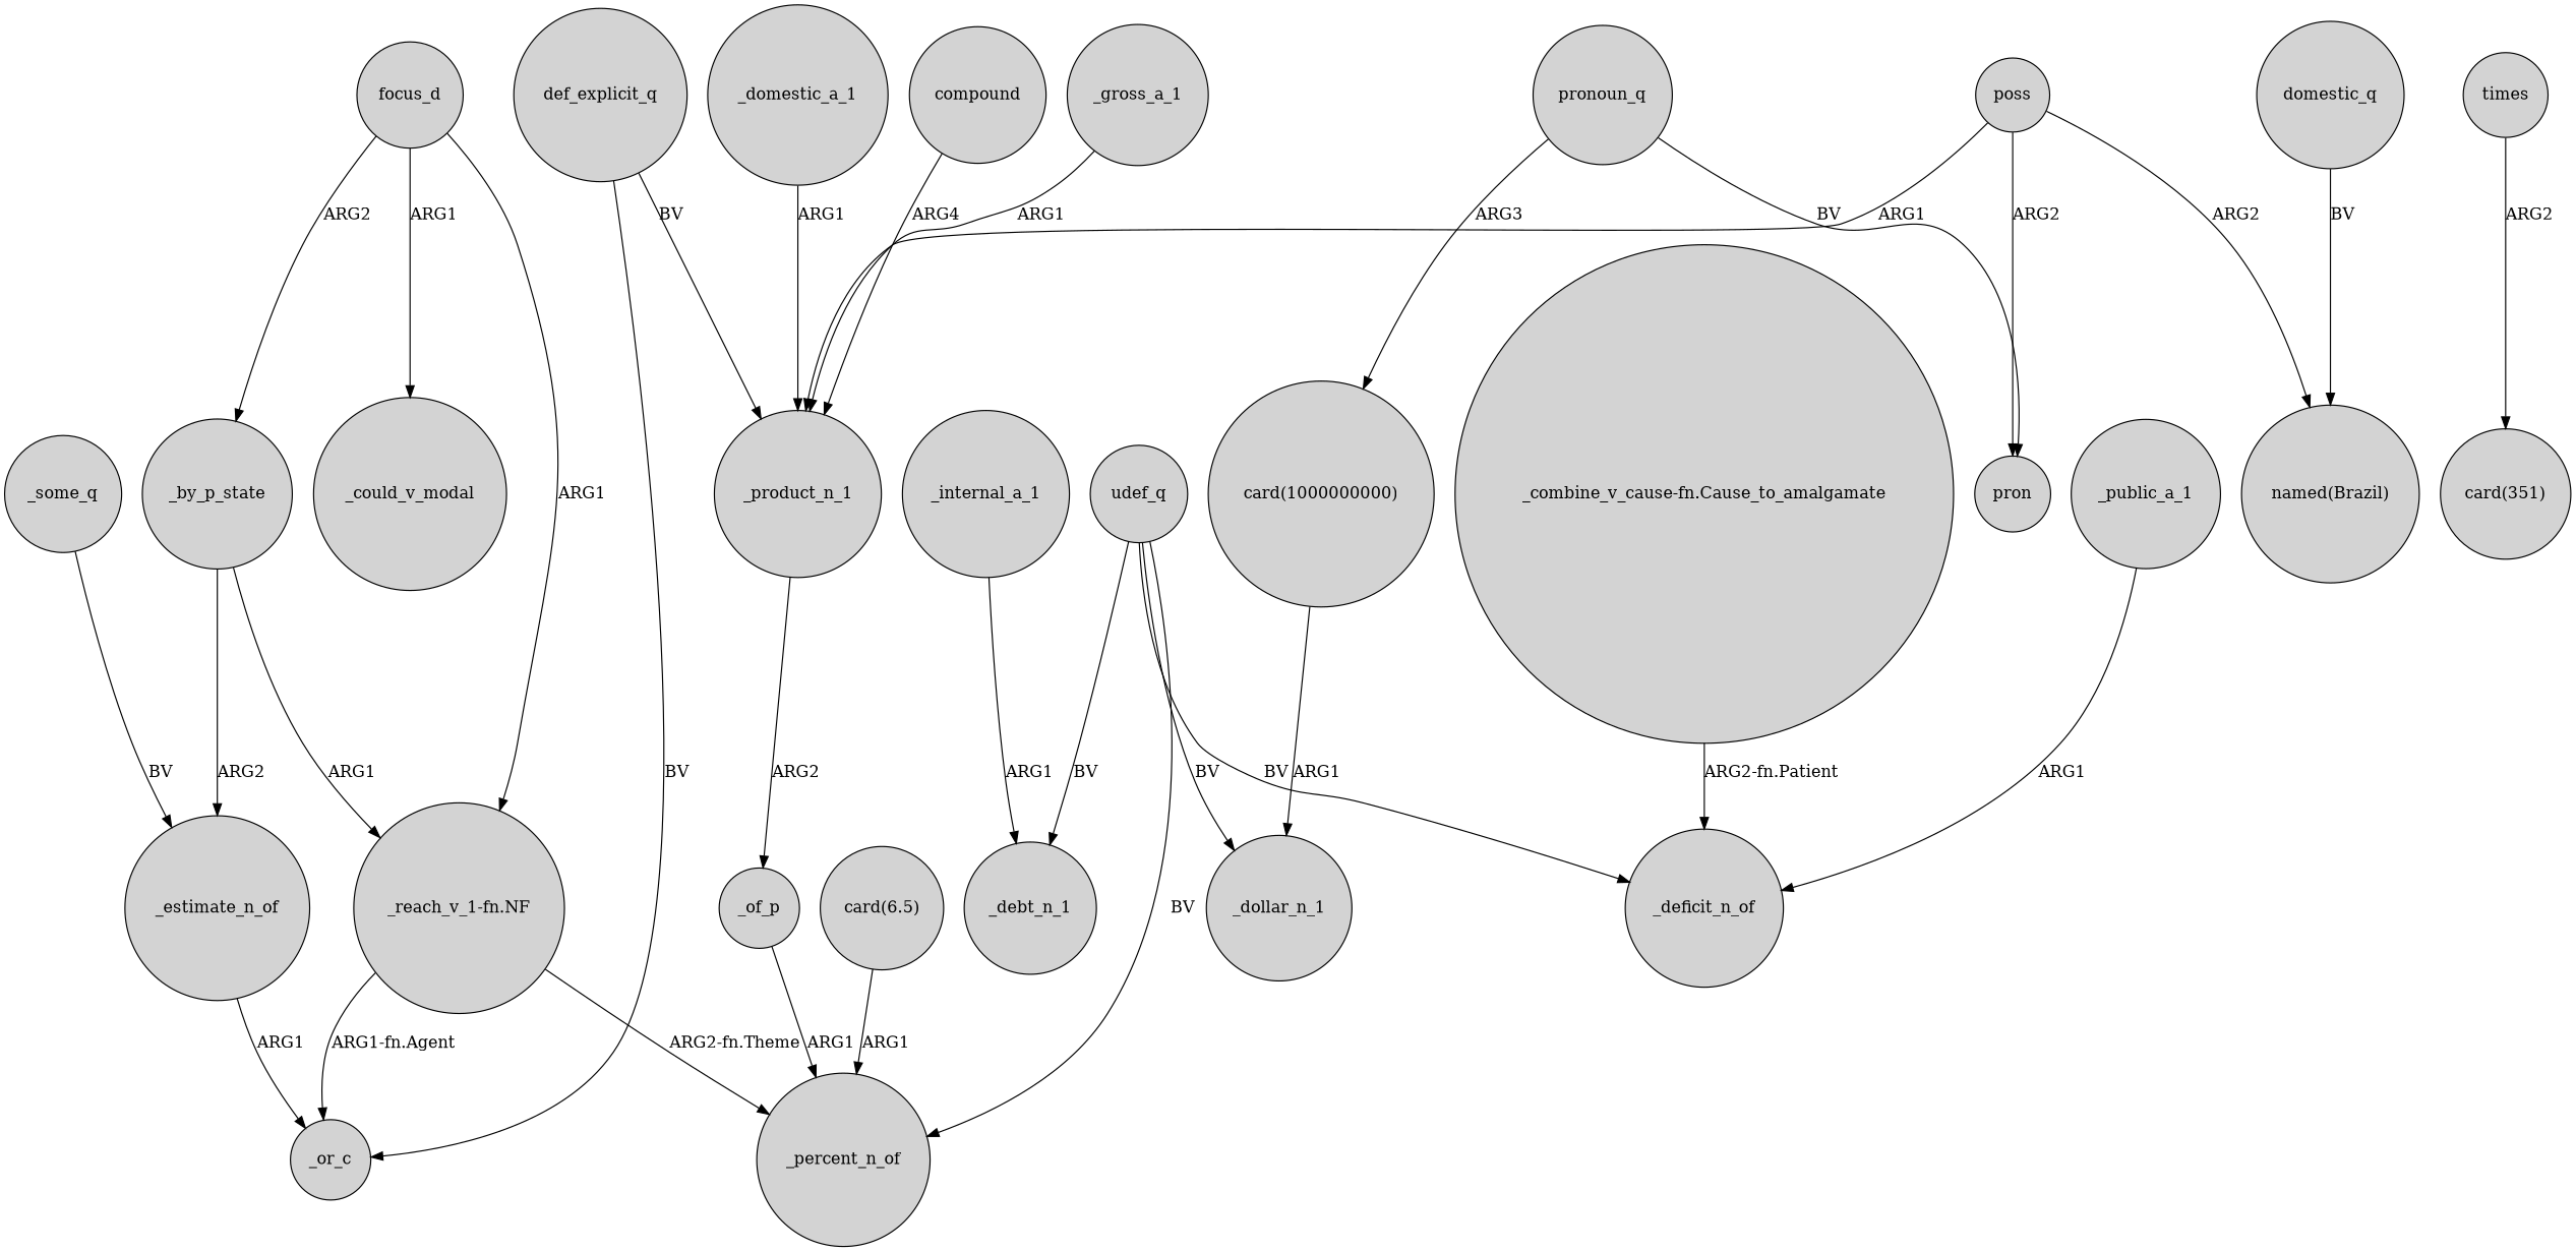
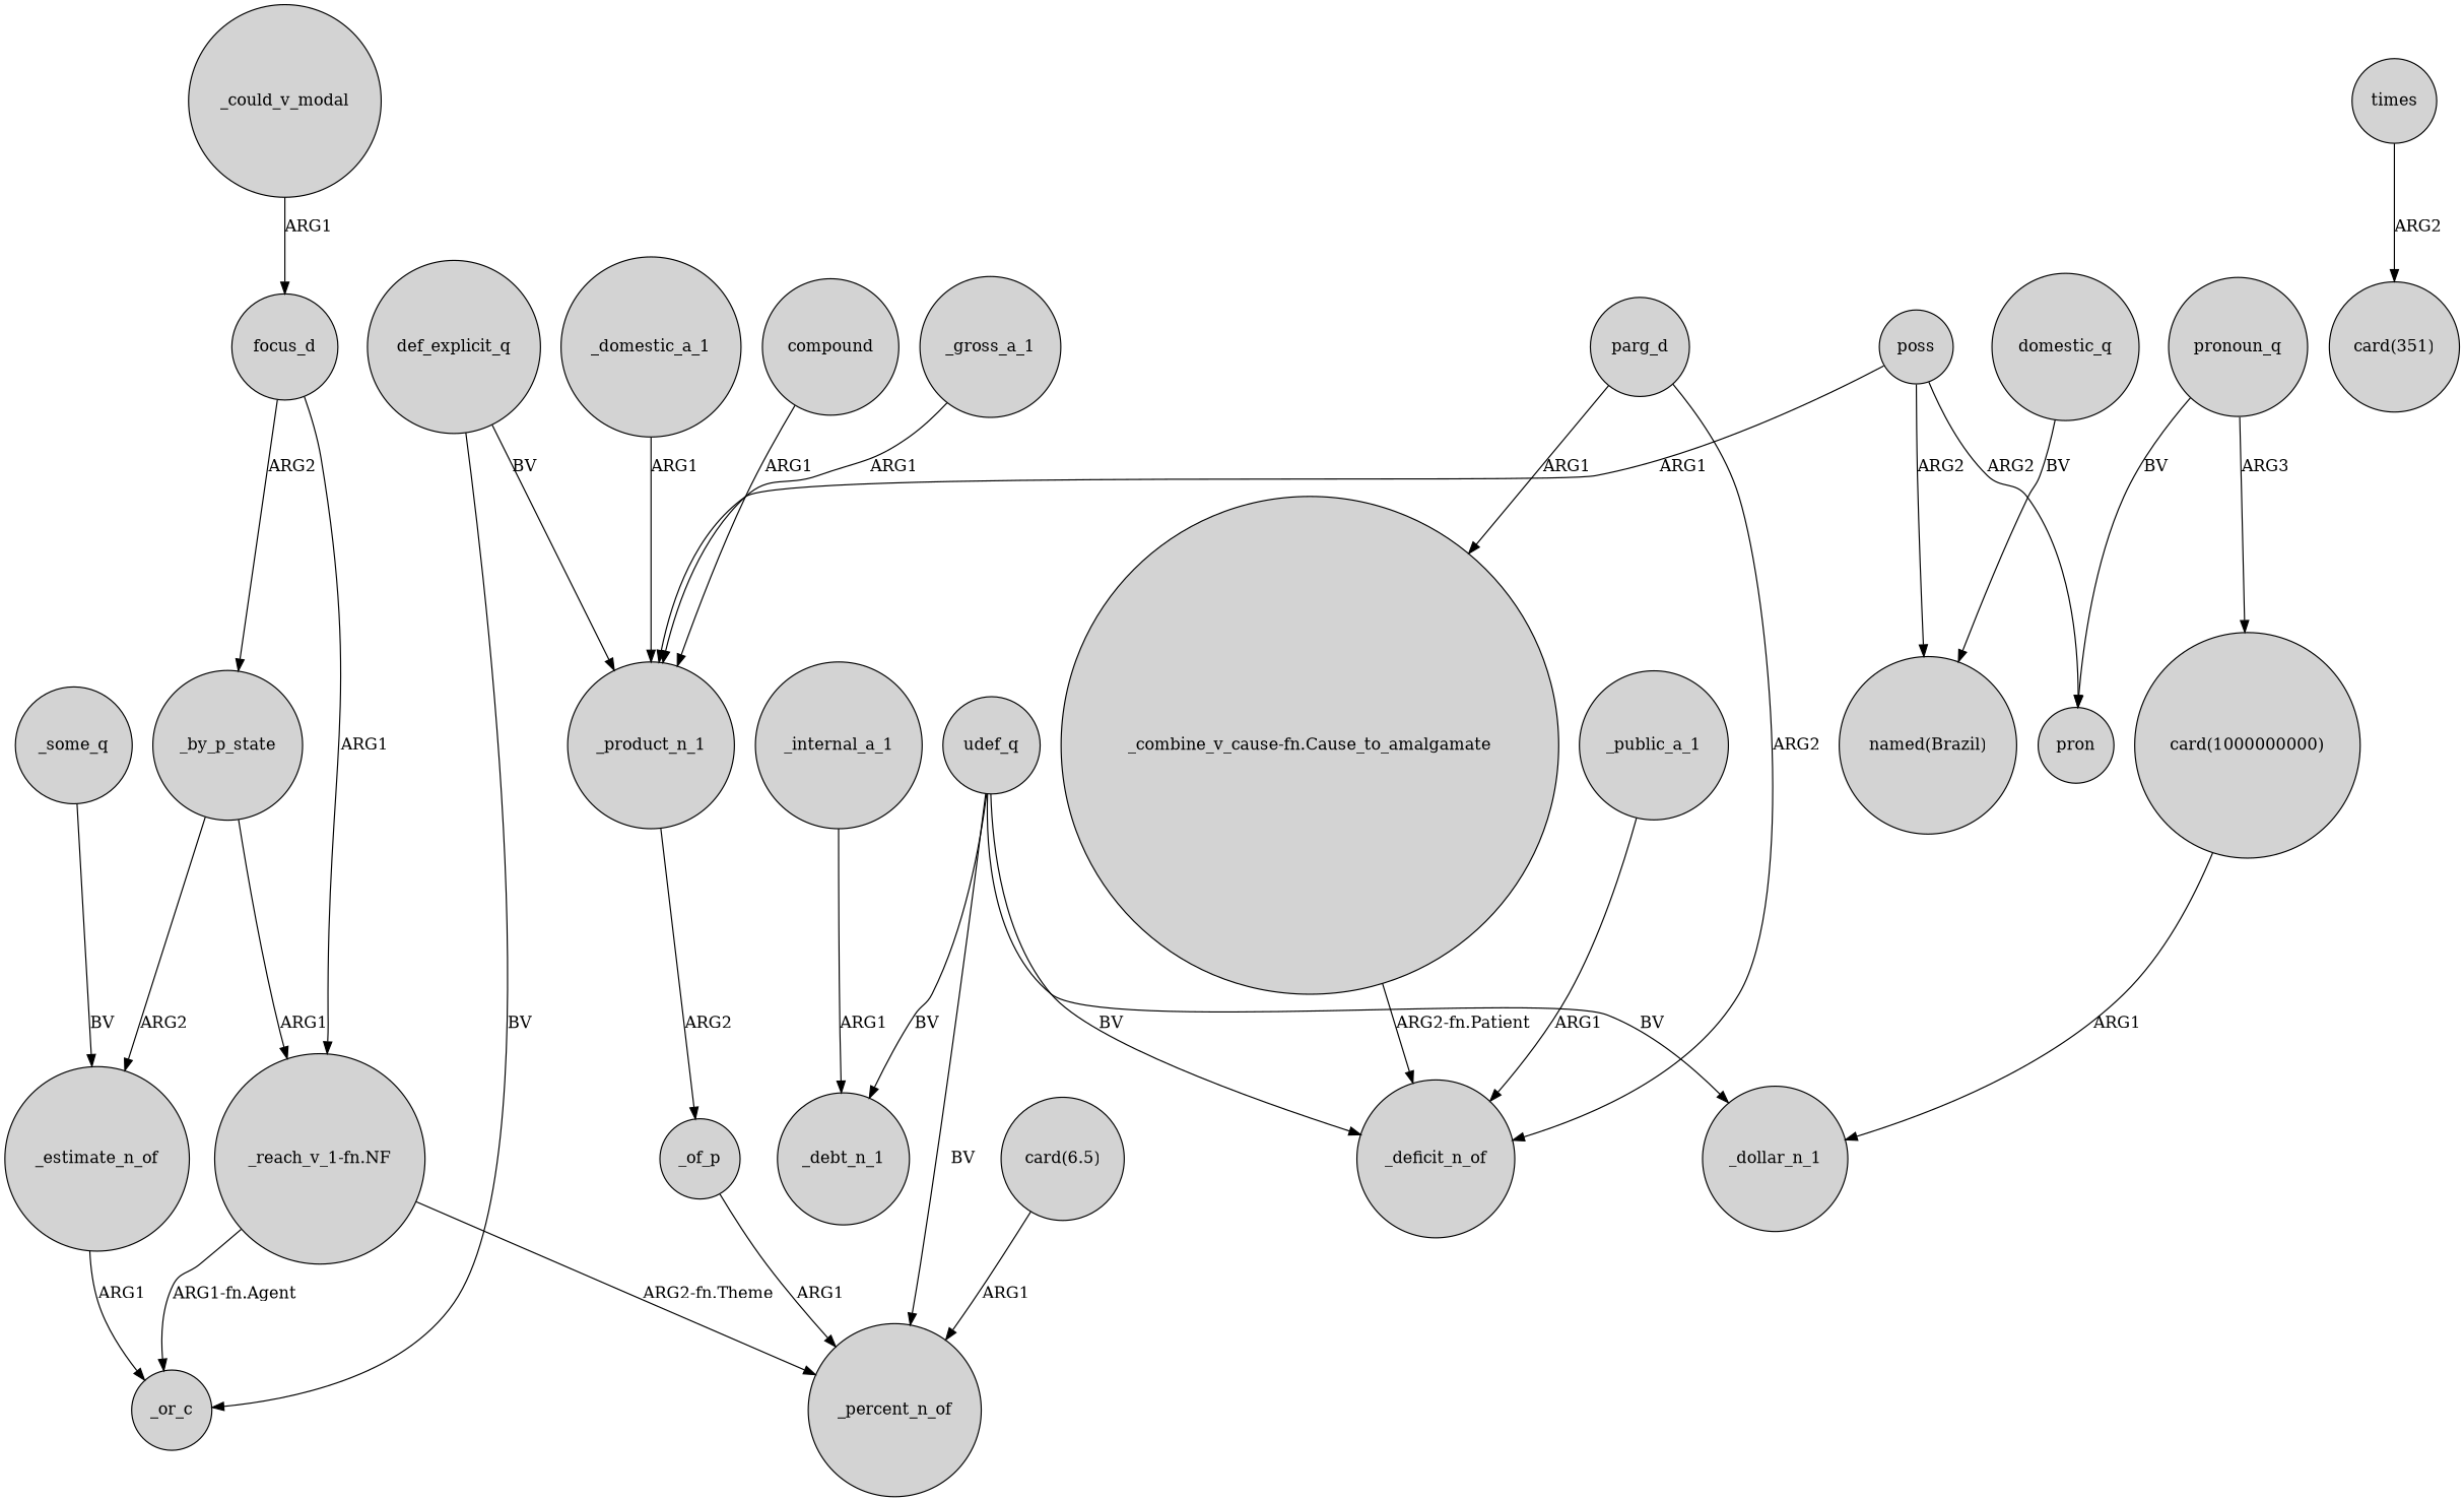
  digraph {
    node [shape=circle style=filled]
    focus_d
    _by_p_state
    _could_v_modal
    "_reach_v_1-fn.NF"
    _estimate_n_of
    _or_c
    _percent_n_of
    _domestic_a_1
    _product_n_1
    _of_p
    def_explicit_q
    compound
    _internal_a_1
    _debt_n_1
+   parg_d
    "_combine_v_cause-fn.Cause_to_amalgamate"
    _deficit_n_of
    poss
    pron
    "named(Brazil)"
    udef_q
    _dollar_n_1
    times
    "card(351)"
    "card(1000000000)"
    _gross_a_1
    pronoun_q
    _public_a_1
    "card(6.5)"
    n30 [label=domestic_q]
    _some_q
    focus_d -> _by_p_state [label=ARG2]
-   focus_d -> _could_v_modal [label=ARG1]
+   _could_v_modal -> focus_d [label=ARG1]
    focus_d -> "_reach_v_1-fn.NF" [label=ARG1]
    _by_p_state -> "_reach_v_1-fn.NF" [label=ARG1]
    _by_p_state -> _estimate_n_of [label=ARG2]
    "_reach_v_1-fn.NF" -> _or_c [label="ARG1-fn.Agent"]
    "_reach_v_1-fn.NF" -> _percent_n_of [label="ARG2-fn.Theme"]
    _estimate_n_of -> _or_c [label=ARG1]
    _domestic_a_1 -> _product_n_1 [label=ARG1]
    _product_n_1 -> _of_p [label=ARG2]
    _of_p -> _percent_n_of [label=ARG1]
    def_explicit_q -> _or_c [label=BV]
    def_explicit_q -> _product_n_1 [label=BV]
-   compound -> _product_n_1 [label=ARG4]
+   compound -> _product_n_1 [label=ARG1]
    _internal_a_1 -> _debt_n_1 [label=ARG1]
+   parg_d -> "_combine_v_cause-fn.Cause_to_amalgamate" [label=ARG1]
+   parg_d -> _deficit_n_of [label=ARG2]
    "_combine_v_cause-fn.Cause_to_amalgamate" -> _deficit_n_of [label="ARG2-fn.Patient"]
    poss -> _product_n_1 [label=ARG1]
    poss -> pron [label=ARG2]
    poss -> "named(Brazil)" [label=ARG2]
    udef_q -> _percent_n_of [label=BV]
    udef_q -> _debt_n_1 [label=BV]
    udef_q -> _deficit_n_of [label=BV]
    udef_q -> _dollar_n_1 [label=BV]
    times -> "card(351)" [label=ARG2]
    "card(1000000000)" -> _dollar_n_1 [label=ARG1]
    _gross_a_1 -> _product_n_1 [label=ARG1]
    pronoun_q -> pron [label=BV]
    pronoun_q -> "card(1000000000)" [label=ARG3]
    _public_a_1 -> _deficit_n_of [label=ARG1]
    "card(6.5)" -> _percent_n_of [label=ARG1]
    n30 -> "named(Brazil)" [label=BV]
    _some_q -> _estimate_n_of [label=BV]
  }
